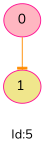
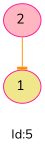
  digraph {
    label="Id:5"
    rankdir=TB
    fontname=Nunito
    node [fontsize=15 shape=oval style=filled color=deeppink fontname=Nunito]
-   n1 [fillcolor=lightpink label=0 width=0.5]
+   n1 [fillcolor=lightpink label="2 " width=0.5]
    n2 [fillcolor=khaki label="1 " width=0.5]
    n1 -> n2 [color=darkorange style=solid arrowhead=tee fontname=Nunito]
  }
